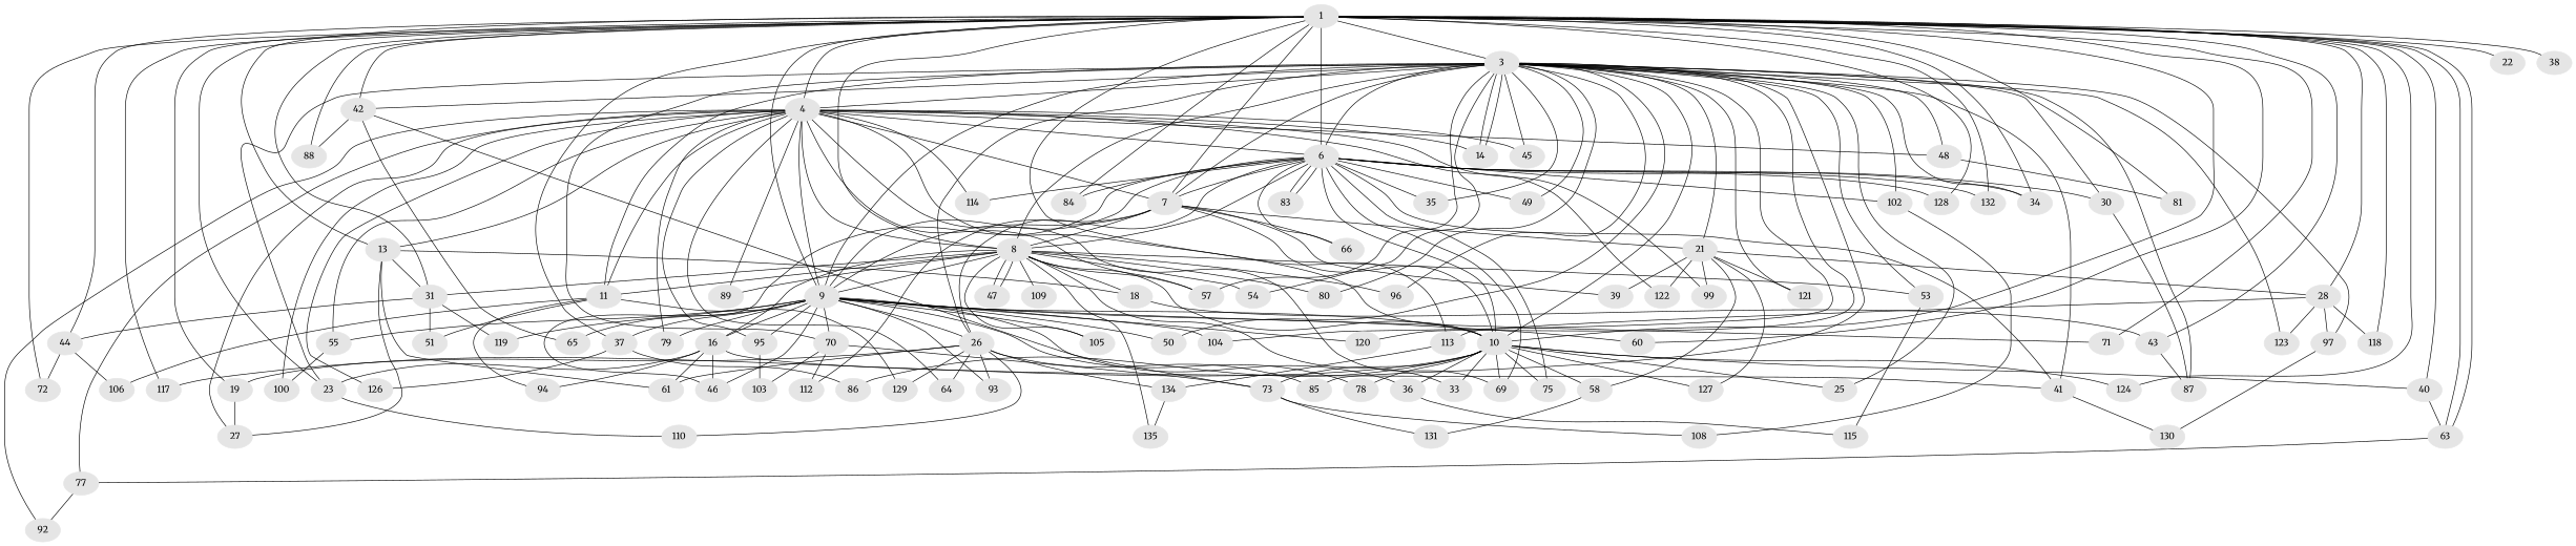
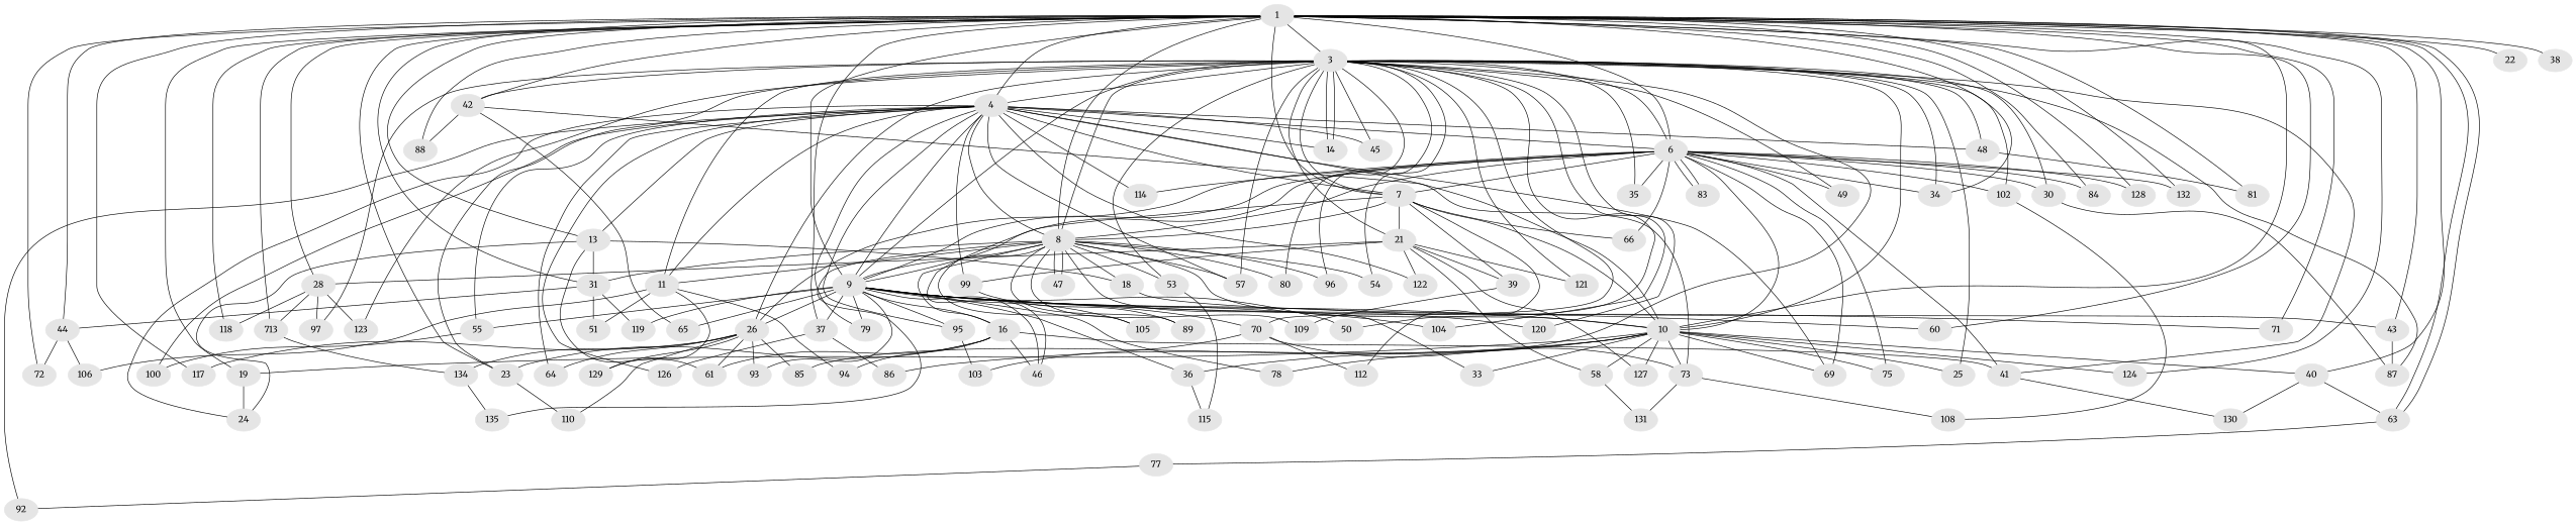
  graph {
    fontname=Merriweather
    node [color=gray90 fontname=Merriweather style=filled]
    edge [fontname=Merriweather]
    1 [super="+2"]
    3 [super="+5"]
    4 [super="+12"]
    6 [super="+32"]
    7 [super="+101"]
    8 [super="+15"]
    9 [super="+17"]
    10 [super="+107"]
    13 [super="+52"]
    19
    22
    23 [super="+62"]
    28 [super="+76"]
    31 [super="+116"]
    34 [super="+82"]
    37 [super="+56"]
    38
    40 [super="+67"]
    42
    43 [super="+125"]
    44
    60
    63
    71
    72
    81
    84
    88 [super="+91"]
-   113
+   113 [label=713]
    117
    118
    124
    128
    132
    11 [super="+20"]
    14 [super="+59"]
    21 [super="+29"]
    25
    26 [super="+27"]
    30
    35
    41
    45
    48
    49
    50
    53
    54
    57 [super="+111"]
    70
    80
    85
    87
    96
    97
    102
    104
    120
    121
    123
-   24 [label=27]
+   24
    55
    64
    n64 [label=69 super="+90"]
    77
    79
    89
    92
    95
    99
    100
    114
    122
    126
    46 [super="+98"]
    66
    75
    83
    39
    112
    16 [super="+74"]
    18
    33
    47
    105
    109
    135
    36
    65
    78
    93
    119
    58
    73 [super="+133"]
    86
    127
    61 [super="+69"]
    110
    51
    130
    106
    134
    94
    129
    115
    103
    108
    131
    1 -- 3 [weight=4]
    1 -- 4 [weight=3]
    1 -- 6 [weight=3]
    1 -- 7 [weight=2]
    1 -- 8 [weight=2]
    1 -- 9 [weight=3]
    1 -- 10 [weight=2]
    1 -- 13
    1 -- 19
    1 -- 22 [weight=2]
    1 -- 23
    1 -- 28
    1 -- 31
    1 -- 34
    1 -- 37 [weight=2]
    1 -- 38
    1 -- 40
    1 -- 42
    1 -- 43
    1 -- 44
    1 -- 60
    1 -- 63
    1 -- 63
    1 -- 71
    1 -- 72
    1 -- 81
    1 -- 84
    1 -- 88
    1 -- 113
    1 -- 117
    1 -- 118
    1 -- 124
    1 -- 128
    1 -- 132
    3 -- 4 [weight=2]
    3 -- 6 [weight=2]
    3 -- 7 [weight=3]
    3 -- 8 [weight=2]
    3 -- 9 [weight=2]
    3 -- 10 [weight=2]
    3 -- 23
    3 -- 34
    3 -- 42
    3 -- 11
    3 -- 14
    3 -- 14
    3 -- 21 [weight=2]
    3 -- 25
    3 -- 26
    3 -- 30
    3 -- 35
    3 -- 41
    3 -- 45
    3 -- 48
    3 -- 49
    3 -- 50
    3 -- 53
    3 -- 54
    3 -- 57
    3 -- 70
    3 -- 80
    3 -- 85
    3 -- 87
    3 -- 96
    3 -- 97
    3 -- 102
    3 -- 104
    3 -- 120
    3 -- 121
    3 -- 123
    4 -- 6
    4 -- 7
    4 -- 8
    4 -- 9
    4 -- 10
    4 -- 13
    4 -- 11
    4 -- 14
    4 -- 45
    4 -- 48
    4 -- 57
    4 -- 24
    4 -- 55
    4 -- 64
    4 -- n64
-   4 -- 77
    4 -- 79
-   4 -- 89
+   99 -- 89
    4 -- 92
    4 -- 95
    4 -- 99
    4 -- 100
    4 -- 114
    4 -- 122
    4 -- 126
    6 -- 7
    6 -- 8
    6 -- 9
    6 -- 10
    6 -- 34
    6 -- 84
    6 -- 128
    6 -- 132
    6 -- 26
    6 -- 30
    6 -- 35
    6 -- 41
    6 -- 49
    6 -- 102
    6 -- n64
    6 -- 114
    6 -- 46
    6 -- 66
    6 -- 75
    6 -- 83
    6 -- 83
    7 -- 8
    7 -- 9
    7 -- 10
    7 -- 21
    7 -- 66
    7 -- 39
    7 -- 112
    8 -- 9
    8 -- 10 [weight=2]
    8 -- 31
    8 -- 11 [weight=2]
    8 -- 53
    8 -- 54
    8 -- 57
    8 -- 80
    8 -- 96
    8 -- 89
    8 -- 16
    8 -- 18
    8 -- 33
    8 -- 47
    8 -- 47
    8 -- 105
    8 -- 109
    8 -- 135
    9 -- 10
    9 -- 37
    9 -- 60
    9 -- 71
    9 -- 26
    9 -- 50
    9 -- 70
    9 -- 104
    9 -- 120
    9 -- 55
    9 -- 79
    9 -- 95
    9 -- 46
    9 -- 16
    9 -- 105
    9 -- 36
    9 -- 65
    9 -- 78
    9 -- 93
    9 -- 119
    10 -- 19
    10 -- 40
    10 -- 124
    10 -- 25
    10 -- n64
    10 -- 75
    10 -- 33
    10 -- 36
    10 -- 78
    10 -- 58
    10 -- 73
    10 -- 86
    10 -- 127
    13 -- 31
    13 -- 24
    13 -- 18
    13 -- 61
    19 -- 24
    23 -- 110
    28 -- 113
    28 -- 118
    28 -- 97
    28 -- 123
    31 -- 44
    31 -- 119
    31 -- 51
    37 -- 126
    37 -- 86
    40 -- 63
-   97 -- 130
+   40 -- 130
    42 -- 88
    42 -- 65
    42 -- 73
    43 -- 87
    44 -- 72
    44 -- 106
    63 -- 77
    113 -- 134
    11 -- 51
    11 -- 106
    11 -- 94
    11 -- 129
    21 -- 28 [weight=2]
    21 -- 121
    21 -- 99
    21 -- 122
    21 -- 39
    21 -- 58
    21 -- 127
    26 -- 117
    26 -- 85
    26 -- 64
    26 -- 93
    26 -- 61
    26 -- 110
    26 -- 134
    26 -- 129
    30 -- 87
    41 -- 130
    48 -- 81
    53 -- 115
    70 -- 112
    70 -- 73
    70 -- 103
    102 -- 108
    55 -- 100
    77 -- 92
    95 -- 103
+   39 -- 109
    16 -- 23
    16 -- 41
    16 -- 46
    16 -- 61
    16 -- 94
    18 -- 43
    36 -- 115
    58 -- 131
    73 -- 108
    73 -- 131
    134 -- 135
  }
